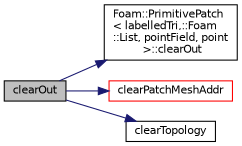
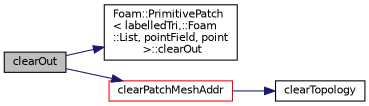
  digraph {
    rankdir=LR
    node [color=black fontname=Helvetica fontsize=10 shape=record]
    edge [color=midnightblue fontname=Helvetica fontsize=10 labelfontname=Helvetica labelfontsize=10 style=solid]
    n1 [fillcolor=grey75 fontcolor=black height=0.2 label=clearOut style=filled width=0.4]
    n2 [height=0.2 label="Foam::PrimitivePatch\l\< labelledTri,::Foam\l::List, pointField, point\l \>::clearOut" width=0.4]
    n3 [color=red height=0.2 label=clearPatchMeshAddr width=0.4]
    n4 [height=0.2 label=clearTopology width=0.4]
    n1 -> n2
    n1 -> n3
-   n1 -> n4
+   n3 -> n4
  }
